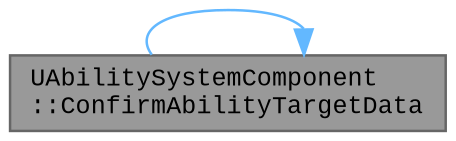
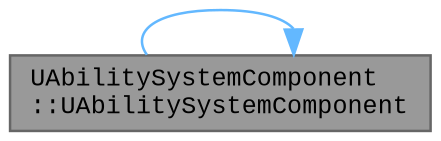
  digraph {
    rankdir=LR
    fontname="Liberation Mono"
-   n1 [color=gray40 fillcolor=grey60 fontcolor=black fontname="Liberation Mono" fontsize=10 height=0.2 label="UAbilitySystemComponent\l::ConfirmAbilityTargetData" shape=box style=filled width=0.4]
+   n1 [color=gray40 fillcolor=grey60 fontcolor=black fontname="Liberation Mono" fontsize=10 height=0.2 label="UAbilitySystemComponent\l::UAbilitySystemComponent" shape=box style=filled width=0.4]
    n1 -> n1 [color=steelblue1 fontname="Liberation Mono" fontsize=10 labelfontname=Helvetica labelfontsize=10 style=solid]
  }
